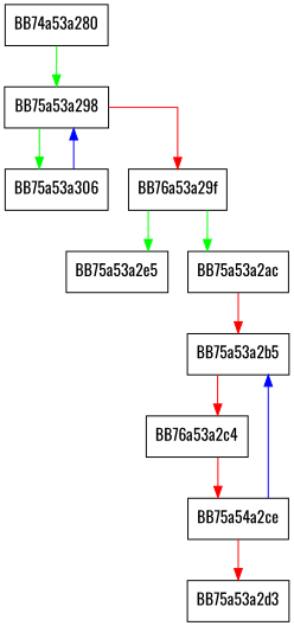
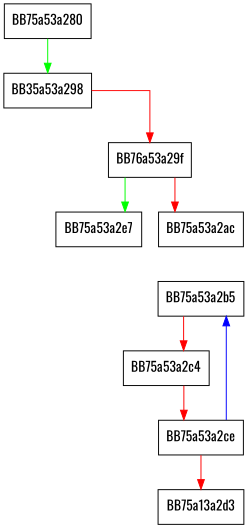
  digraph {
    fontname=Oswald
    splines=ortho
    node [fontname=Oswald shape=box]
    edge [color=red fontname=Oswald]
-   BB75a53a280 [label=BB74a53a280]
-   BB75a53a298
-   BB75a53a306
+   BB75a53a280
+   BB75a53a298 [label=BB35a53a298]
    n4 [label=BB76a53a29f]
-   BB75a53a2e7 [label=BB75a53a2e5]
+   BB75a53a2e7
    BB75a53a2ac
    BB75a53a2b5
-   BB75a53a2c4 [label=BB76a53a2c4]
-   BB75a53a2ce [label=BB75a54a2ce]
-   BB75a53a2d3
+   BB75a53a2c4
+   BB75a53a2ce
+   BB75a53a2d3 [label=BB75a13a2d3]
    BB75a53a280 -> BB75a53a298 [color=green]
-   BB75a53a298 -> BB75a53a306 [color=green]
    BB75a53a298 -> n4
-   BB75a53a306 -> BB75a53a298 [color=blue]
    n4 -> BB75a53a2e7 [color=green]
-   n4 -> BB75a53a2ac [color=green]
-   BB75a53a2ac -> BB75a53a2b5
+   n4 -> BB75a53a2ac
    BB75a53a2b5 -> BB75a53a2c4
    BB75a53a2c4 -> BB75a53a2ce
    BB75a53a2ce -> BB75a53a2b5 [color=blue]
    BB75a53a2ce -> BB75a53a2d3
  }
